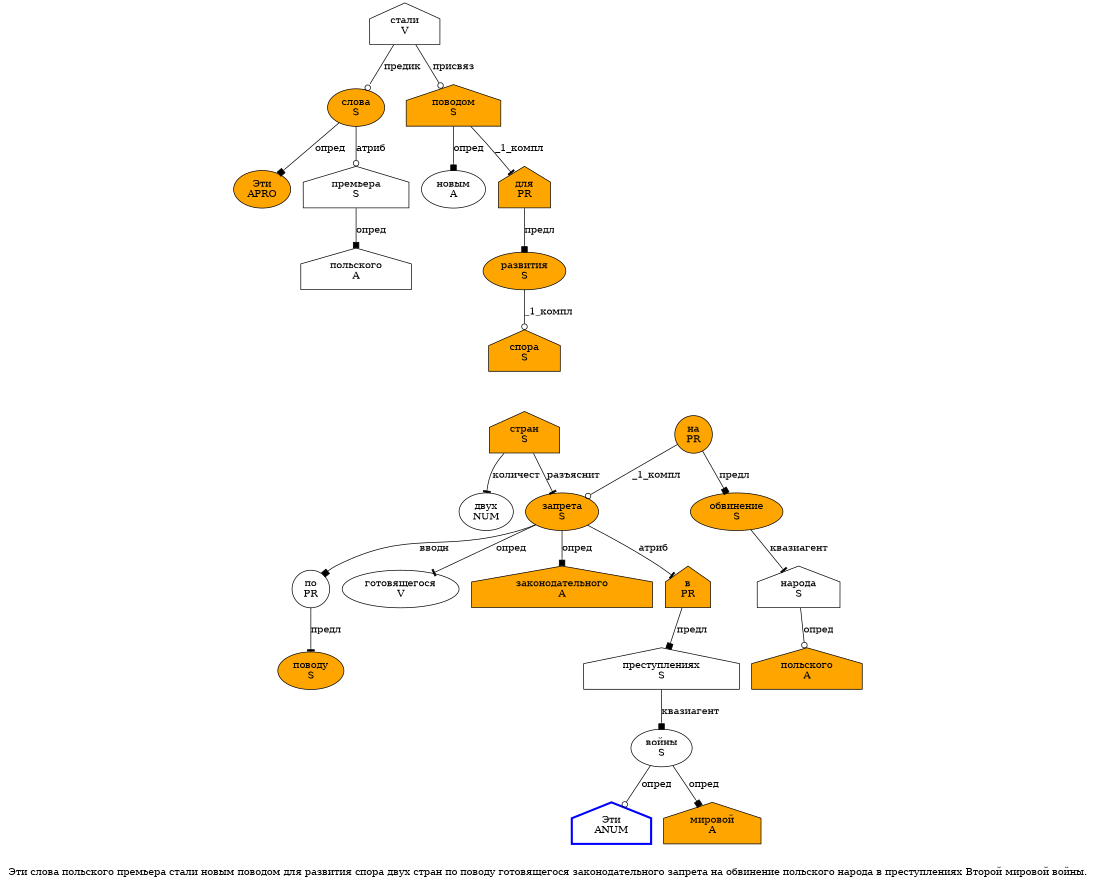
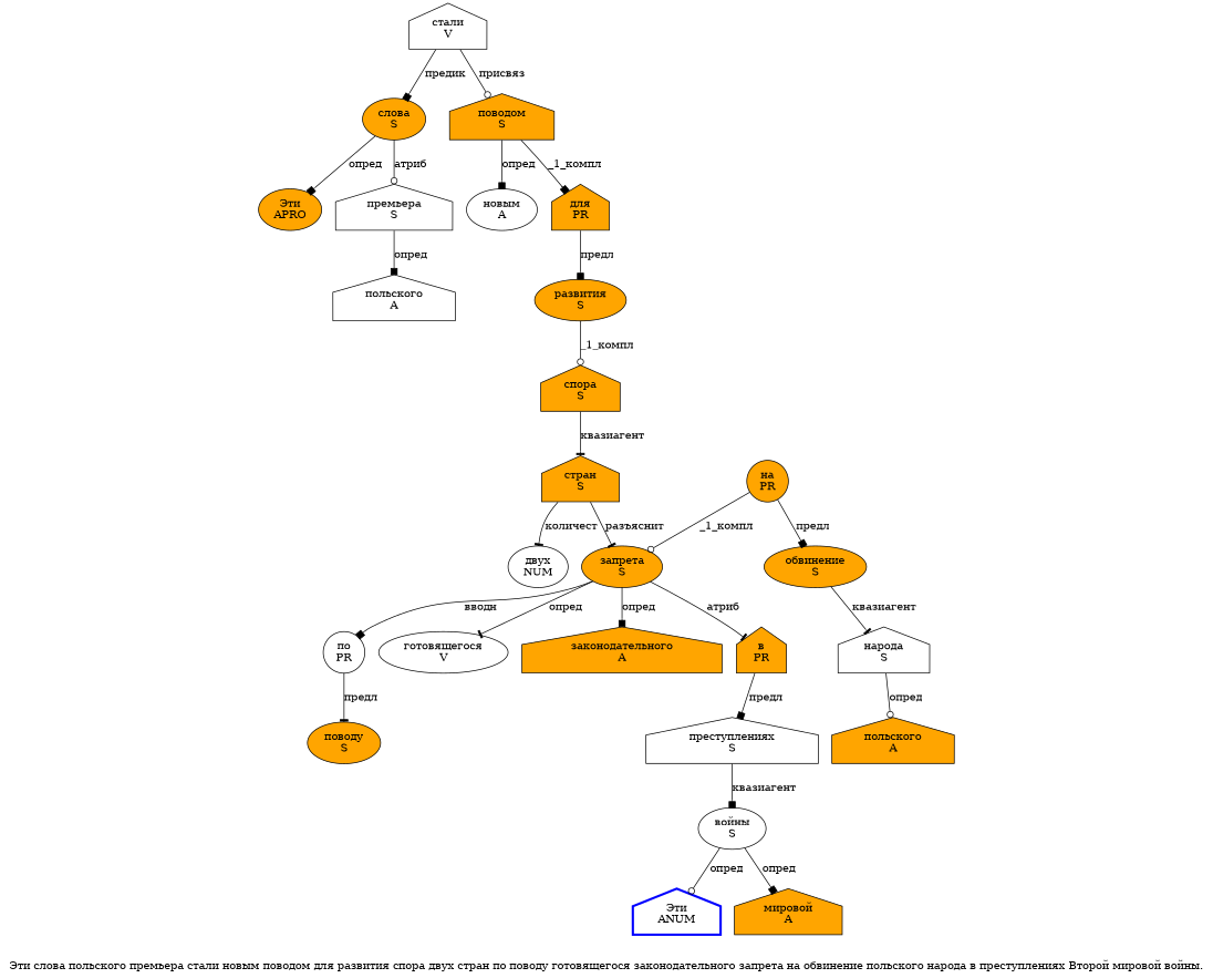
  digraph {
    label="Эти слова польского премьера стали новым поводом для развития спора двух стран по поводу готовящегося законодательного запрета на обвинение польского народа в преступлениях Второй мировой войны."
    node [fillcolor=orange penwidth=1 shape=house style=filled]
    edge [arrowhead=box]
    n1 [label="Эти\nAPRO" shape=ellipse]
    n2 [label="слова\nS" shape=ellipse]
    n3 [fillcolor=white label="премьера\nS"]
    n4 [fillcolor=white label="польского\nA"]
    n5 [fillcolor=white label="стали\nV"]
    n6 [label="поводом\nS"]
    n7 [fillcolor=white label="новым\nA" shape=ellipse]
    n8 [label="для\nPR"]
    n9 [label="развития\nS" shape=ellipse]
    n10 [label="спора\nS"]
    n11 [label="стран\nS"]
    n12 [fillcolor=white label="двух\nNUM" shape=ellipse]
    n13 [label="запрета\nS" shape=ellipse]
    n14 [fillcolor=white label="по\nPR" shape=ellipse]
    n15 [fillcolor=white label="готовящегося\nV" shape=ellipse]
    n16 [label="законодательного\nA"]
    n17 [label="в\nPR"]
    n18 [label="поводу\nS" shape=ellipse]
    n19 [label="на\nPR" shape=ellipse]
    n20 [label="обвинение\nS" shape=ellipse]
    n21 [fillcolor=white label="преступлениях\nS"]
    n22 [fillcolor=white label="народа\nS"]
    n23 [label="польского\nA"]
    n24 [fillcolor=white label="войны\nS" shape=ellipse]
    n25 [color=blue fillcolor=white label="Эти\nANUM" penwidth=3]
    n26 [label="мировой\nA"]
    n2 -> n1 [label="опред"]
    n2 -> n3 [arrowhead=odot label="атриб"]
    n3 -> n4 [label="опред"]
-   n5 -> n2 [arrowhead=odot label="предик"]
+   n5 -> n2 [label="предик"]
    n5 -> n6 [arrowhead=odot label="присвяз"]
    n6 -> n7 [label="опред"]
-   n6 -> n8 [arrowhead=tee label="_1_компл"]
+   n6 -> n8 [label="_1_компл"]
    n8 -> n9 [label="предл"]
    n9 -> n10 [arrowhead=odot label="_1_компл"]
+   n10 -> n11 [arrowhead=tee label="квазиагент"]
    n11 -> n12 [arrowhead=tee label="количест"]
    n11 -> n13 [arrowhead=tee label="разъяснит"]
    n13 -> n14 [label="вводн"]
    n13 -> n15 [arrowhead=tee label="опред"]
    n13 -> n16 [label="опред"]
    n13 -> n17 [arrowhead=tee label="атриб"]
    n14 -> n18 [arrowhead=tee label="предл"]
    n17 -> n21 [label="предл"]
    n19 -> n13 [arrowhead=odot label="_1_компл"]
    n19 -> n20 [label="предл"]
    n20 -> n22 [arrowhead=tee label="квазиагент"]
    n21 -> n24 [label="квазиагент"]
    n22 -> n23 [arrowhead=odot label="опред"]
    n24 -> n25 [arrowhead=odot label="опред"]
    n24 -> n26 [label="опред"]
  }
